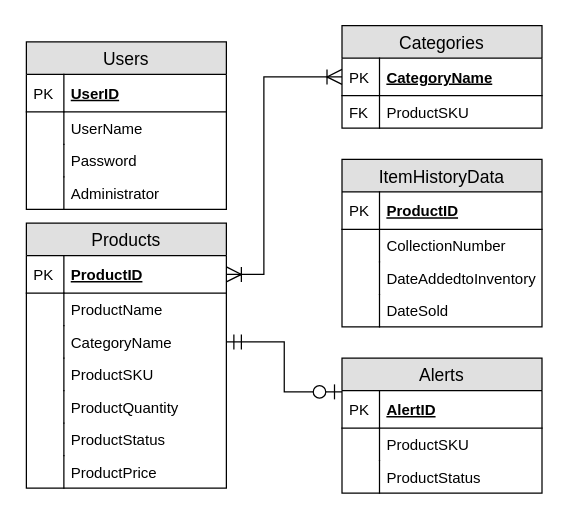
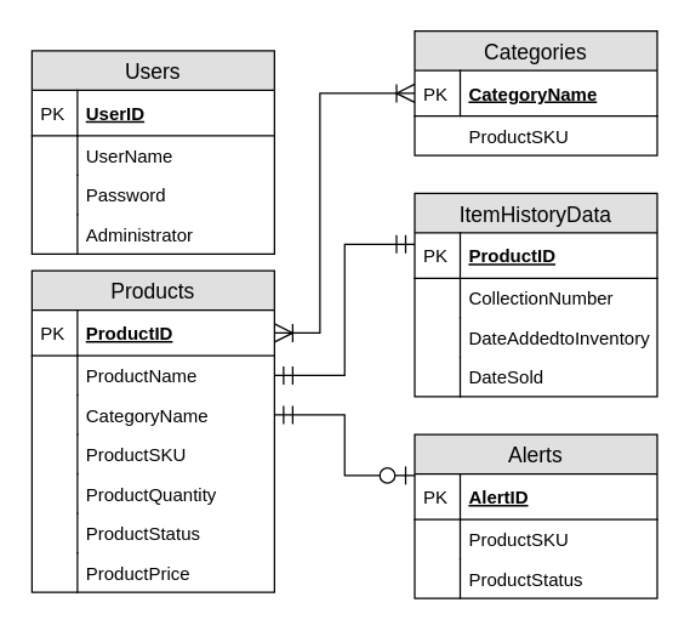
  <mxCell id="0" />
  <mxCell id="1" parent="0" />
  <mxCell id="2" value="Categories" style="swimlane;fontStyle=0;childLayout=stackLayout;horizontal=1;startSize=26;fillColor=#e0e0e0;horizontalStack=0;resizeParent=1;resizeParentMax=0;resizeLast=0;collapsible=1;marginBottom=0;swimlaneFillColor=#ffffff;align=center;fontSize=14;" parent="1" vertex="1"><mxGeometry x="273" y="20" width="160" height="82" as="geometry" /></mxCell>
  <mxCell id="3" value="CategoryName" style="shape=partialRectangle;top=0;left=0;right=0;bottom=1;align=left;verticalAlign=middle;fillColor=none;spacingLeft=34;spacingRight=4;overflow=hidden;rotatable=0;points=[[0,0.5],[1,0.5]];portConstraint=eastwest;dropTarget=0;fontStyle=5;fontSize=12;" parent="2" vertex="1"><mxGeometry y="26" width="160" height="30" as="geometry" /></mxCell>
  <mxCell id="4" value="PK" style="shape=partialRectangle;top=0;left=0;bottom=0;fillColor=none;align=left;verticalAlign=middle;spacingLeft=4;spacingRight=4;overflow=hidden;rotatable=0;points=[];portConstraint=eastwest;part=1;fontSize=12;" parent="3" vertex="1" connectable="0"><mxGeometry width="30" height="30" as="geometry" /></mxCell>
  <mxCell id="5" value="ProductSKU" style="shape=partialRectangle;top=0;left=0;right=0;bottom=0;align=left;verticalAlign=top;fillColor=none;spacingLeft=34;spacingRight=4;overflow=hidden;rotatable=0;points=[[0,0.5],[1,0.5]];portConstraint=eastwest;dropTarget=0;fontSize=12;" parent="2" vertex="1"><mxGeometry y="56" width="160" height="26" as="geometry" /></mxCell>
- <mxCell id="6" value="FK" style="shape=partialRectangle;top=0;left=0;bottom=0;fillColor=none;align=left;verticalAlign=top;spacingLeft=4;spacingRight=4;overflow=hidden;rotatable=0;points=[];portConstraint=eastwest;part=1;fontSize=12;" parent="5" vertex="1" connectable="0"><mxGeometry width="30" height="26" as="geometry" /></mxCell>
  <mxCell id="7" value="Products" style="swimlane;fontStyle=0;childLayout=stackLayout;horizontal=1;startSize=26;fillColor=#e0e0e0;horizontalStack=0;resizeParent=1;resizeParentMax=0;resizeLast=0;collapsible=1;marginBottom=0;swimlaneFillColor=#ffffff;align=center;fontSize=14;" parent="1" vertex="1"><mxGeometry x="20.5" y="178" width="160" height="212" as="geometry" /></mxCell>
  <mxCell id="8" value="ProductID" style="shape=partialRectangle;top=0;left=0;right=0;bottom=1;align=left;verticalAlign=middle;fillColor=none;spacingLeft=34;spacingRight=4;overflow=hidden;rotatable=0;points=[[0,0.5],[1,0.5]];portConstraint=eastwest;dropTarget=0;fontStyle=5;fontSize=12;" parent="7" vertex="1"><mxGeometry y="26" width="160" height="30" as="geometry" /></mxCell>
  <mxCell id="9" value="PK" style="shape=partialRectangle;top=0;left=0;bottom=0;fillColor=none;align=left;verticalAlign=middle;spacingLeft=4;spacingRight=4;overflow=hidden;rotatable=0;points=[];portConstraint=eastwest;part=1;fontSize=12;" parent="8" vertex="1" connectable="0"><mxGeometry width="30" height="30" as="geometry" /></mxCell>
  <mxCell id="10" value="ProductName" style="shape=partialRectangle;top=0;left=0;right=0;bottom=0;align=left;verticalAlign=top;fillColor=none;spacingLeft=34;spacingRight=4;overflow=hidden;rotatable=0;points=[[0,0.5],[1,0.5]];portConstraint=eastwest;dropTarget=0;fontSize=12;" parent="7" vertex="1"><mxGeometry y="56" width="160" height="26" as="geometry" /></mxCell>
  <mxCell id="11" value="" style="shape=partialRectangle;top=0;left=0;bottom=0;fillColor=none;align=left;verticalAlign=top;spacingLeft=4;spacingRight=4;overflow=hidden;rotatable=0;points=[];portConstraint=eastwest;part=1;fontSize=12;" parent="10" vertex="1" connectable="0"><mxGeometry width="30" height="26" as="geometry" /></mxCell>
  <mxCell id="12" value="CategoryName" style="shape=partialRectangle;top=0;left=0;right=0;bottom=0;align=left;verticalAlign=top;fillColor=none;spacingLeft=34;spacingRight=4;overflow=hidden;rotatable=0;points=[[0,0.5],[1,0.5]];portConstraint=eastwest;dropTarget=0;fontSize=12;" parent="7" vertex="1"><mxGeometry y="82" width="160" height="26" as="geometry" /></mxCell>
  <mxCell id="13" value="" style="shape=partialRectangle;top=0;left=0;bottom=0;fillColor=none;align=left;verticalAlign=top;spacingLeft=4;spacingRight=4;overflow=hidden;rotatable=0;points=[];portConstraint=eastwest;part=1;fontSize=12;" parent="12" vertex="1" connectable="0"><mxGeometry width="30" height="26" as="geometry" /></mxCell>
  <mxCell id="14" value="ProductSKU" style="shape=partialRectangle;top=0;left=0;right=0;bottom=0;align=left;verticalAlign=top;fillColor=none;spacingLeft=34;spacingRight=4;overflow=hidden;rotatable=0;points=[[0,0.5],[1,0.5]];portConstraint=eastwest;dropTarget=0;fontSize=12;" parent="7" vertex="1"><mxGeometry y="108" width="160" height="26" as="geometry" /></mxCell>
  <mxCell id="15" value="" style="shape=partialRectangle;top=0;left=0;bottom=0;fillColor=none;align=left;verticalAlign=top;spacingLeft=4;spacingRight=4;overflow=hidden;rotatable=0;points=[];portConstraint=eastwest;part=1;fontSize=12;" parent="14" vertex="1" connectable="0"><mxGeometry width="30" height="26" as="geometry" /></mxCell>
  <mxCell id="16" value="ProductQuantity" style="shape=partialRectangle;top=0;left=0;right=0;bottom=0;align=left;verticalAlign=top;fillColor=none;spacingLeft=34;spacingRight=4;overflow=hidden;rotatable=0;points=[[0,0.5],[1,0.5]];portConstraint=eastwest;dropTarget=0;fontSize=12;" parent="7" vertex="1"><mxGeometry y="134" width="160" height="26" as="geometry" /></mxCell>
  <mxCell id="17" value="" style="shape=partialRectangle;top=0;left=0;bottom=0;fillColor=none;align=left;verticalAlign=top;spacingLeft=4;spacingRight=4;overflow=hidden;rotatable=0;points=[];portConstraint=eastwest;part=1;fontSize=12;" parent="16" vertex="1" connectable="0"><mxGeometry width="30" height="26" as="geometry" /></mxCell>
  <mxCell id="18" value="ProductStatus" style="shape=partialRectangle;top=0;left=0;right=0;bottom=0;align=left;verticalAlign=top;fillColor=none;spacingLeft=34;spacingRight=4;overflow=hidden;rotatable=0;points=[[0,0.5],[1,0.5]];portConstraint=eastwest;dropTarget=0;fontSize=12;" parent="7" vertex="1"><mxGeometry y="160" width="160" height="26" as="geometry" /></mxCell>
  <mxCell id="19" value="" style="shape=partialRectangle;top=0;left=0;bottom=0;fillColor=none;align=left;verticalAlign=top;spacingLeft=4;spacingRight=4;overflow=hidden;rotatable=0;points=[];portConstraint=eastwest;part=1;fontSize=12;" parent="18" vertex="1" connectable="0"><mxGeometry width="30" height="26" as="geometry" /></mxCell>
  <mxCell id="20" value="ProductPrice" style="shape=partialRectangle;top=0;left=0;right=0;bottom=0;align=left;verticalAlign=top;fillColor=none;spacingLeft=34;spacingRight=4;overflow=hidden;rotatable=0;points=[[0,0.5],[1,0.5]];portConstraint=eastwest;dropTarget=0;fontSize=12;" parent="7" vertex="1"><mxGeometry y="186" width="160" height="26" as="geometry" /></mxCell>
  <mxCell id="21" value="" style="shape=partialRectangle;top=0;left=0;bottom=0;fillColor=none;align=left;verticalAlign=top;spacingLeft=4;spacingRight=4;overflow=hidden;rotatable=0;points=[];portConstraint=eastwest;part=1;fontSize=12;" parent="20" vertex="1" connectable="0"><mxGeometry width="30" height="26" as="geometry" /></mxCell>
  <mxCell id="22" value="Users" style="swimlane;fontStyle=0;childLayout=stackLayout;horizontal=1;startSize=26;fillColor=#e0e0e0;horizontalStack=0;resizeParent=1;resizeParentMax=0;resizeLast=0;collapsible=1;marginBottom=0;swimlaneFillColor=#ffffff;align=center;fontSize=14;" parent="1" vertex="1"><mxGeometry x="20.5" y="33" width="160" height="134" as="geometry" /></mxCell>
  <mxCell id="23" value="UserID" style="shape=partialRectangle;top=0;left=0;right=0;bottom=1;align=left;verticalAlign=middle;fillColor=none;spacingLeft=34;spacingRight=4;overflow=hidden;rotatable=0;points=[[0,0.5],[1,0.5]];portConstraint=eastwest;dropTarget=0;fontStyle=5;fontSize=12;" parent="22" vertex="1"><mxGeometry y="26" width="160" height="30" as="geometry" /></mxCell>
  <mxCell id="24" value="PK" style="shape=partialRectangle;top=0;left=0;bottom=0;fillColor=none;align=left;verticalAlign=middle;spacingLeft=4;spacingRight=4;overflow=hidden;rotatable=0;points=[];portConstraint=eastwest;part=1;fontSize=12;" parent="23" vertex="1" connectable="0"><mxGeometry width="30" height="30" as="geometry" /></mxCell>
  <mxCell id="25" value="UserName" style="shape=partialRectangle;top=0;left=0;right=0;bottom=0;align=left;verticalAlign=top;fillColor=none;spacingLeft=34;spacingRight=4;overflow=hidden;rotatable=0;points=[[0,0.5],[1,0.5]];portConstraint=eastwest;dropTarget=0;fontSize=12;" parent="22" vertex="1"><mxGeometry y="56" width="160" height="26" as="geometry" /></mxCell>
  <mxCell id="26" value="" style="shape=partialRectangle;top=0;left=0;bottom=0;fillColor=none;align=left;verticalAlign=top;spacingLeft=4;spacingRight=4;overflow=hidden;rotatable=0;points=[];portConstraint=eastwest;part=1;fontSize=12;" parent="25" vertex="1" connectable="0"><mxGeometry width="30" height="26" as="geometry" /></mxCell>
  <mxCell id="27" value="Password" style="shape=partialRectangle;top=0;left=0;right=0;bottom=0;align=left;verticalAlign=top;fillColor=none;spacingLeft=34;spacingRight=4;overflow=hidden;rotatable=0;points=[[0,0.5],[1,0.5]];portConstraint=eastwest;dropTarget=0;fontSize=12;" parent="22" vertex="1"><mxGeometry y="82" width="160" height="26" as="geometry" /></mxCell>
  <mxCell id="28" value="" style="shape=partialRectangle;top=0;left=0;bottom=0;fillColor=none;align=left;verticalAlign=top;spacingLeft=4;spacingRight=4;overflow=hidden;rotatable=0;points=[];portConstraint=eastwest;part=1;fontSize=12;" parent="27" vertex="1" connectable="0"><mxGeometry width="30" height="26" as="geometry" /></mxCell>
  <mxCell id="29" value="Administrator" style="shape=partialRectangle;top=0;left=0;right=0;bottom=0;align=left;verticalAlign=top;fillColor=none;spacingLeft=34;spacingRight=4;overflow=hidden;rotatable=0;points=[[0,0.5],[1,0.5]];portConstraint=eastwest;dropTarget=0;fontSize=12;" vertex="1" parent="22"><mxGeometry y="108" width="160" height="26" as="geometry" /></mxCell>
  <mxCell id="30" value="" style="shape=partialRectangle;top=0;left=0;bottom=0;fillColor=none;align=left;verticalAlign=top;spacingLeft=4;spacingRight=4;overflow=hidden;rotatable=0;points=[];portConstraint=eastwest;part=1;fontSize=12;" vertex="1" connectable="0" parent="29"><mxGeometry width="30" height="26" as="geometry" /></mxCell>
  <mxCell id="31" value="Alerts" style="swimlane;fontStyle=0;childLayout=stackLayout;horizontal=1;startSize=26;fillColor=#e0e0e0;horizontalStack=0;resizeParent=1;resizeParentMax=0;resizeLast=0;collapsible=1;marginBottom=0;swimlaneFillColor=#ffffff;align=center;fontSize=14;" parent="1" vertex="1"><mxGeometry x="273" y="286" width="160" height="108" as="geometry" /></mxCell>
  <mxCell id="32" value="AlertID" style="shape=partialRectangle;top=0;left=0;right=0;bottom=1;align=left;verticalAlign=middle;fillColor=none;spacingLeft=34;spacingRight=4;overflow=hidden;rotatable=0;points=[[0,0.5],[1,0.5]];portConstraint=eastwest;dropTarget=0;fontStyle=5;fontSize=12;" parent="31" vertex="1"><mxGeometry y="26" width="160" height="30" as="geometry" /></mxCell>
  <mxCell id="33" value="PK" style="shape=partialRectangle;top=0;left=0;bottom=0;fillColor=none;align=left;verticalAlign=middle;spacingLeft=4;spacingRight=4;overflow=hidden;rotatable=0;points=[];portConstraint=eastwest;part=1;fontSize=12;" parent="32" vertex="1" connectable="0"><mxGeometry width="30" height="30" as="geometry" /></mxCell>
  <mxCell id="34" value="ProductSKU" style="shape=partialRectangle;top=0;left=0;right=0;bottom=0;align=left;verticalAlign=top;fillColor=none;spacingLeft=34;spacingRight=4;overflow=hidden;rotatable=0;points=[[0,0.5],[1,0.5]];portConstraint=eastwest;dropTarget=0;fontSize=12;" parent="31" vertex="1"><mxGeometry y="56" width="160" height="26" as="geometry" /></mxCell>
  <mxCell id="35" value="" style="shape=partialRectangle;top=0;left=0;bottom=0;fillColor=none;align=left;verticalAlign=top;spacingLeft=4;spacingRight=4;overflow=hidden;rotatable=0;points=[];portConstraint=eastwest;part=1;fontSize=12;" parent="34" vertex="1" connectable="0"><mxGeometry width="30" height="26" as="geometry" /></mxCell>
  <mxCell id="36" value="ProductStatus" style="shape=partialRectangle;top=0;left=0;right=0;bottom=0;align=left;verticalAlign=top;fillColor=none;spacingLeft=34;spacingRight=4;overflow=hidden;rotatable=0;points=[[0,0.5],[1,0.5]];portConstraint=eastwest;dropTarget=0;fontSize=12;" parent="31" vertex="1"><mxGeometry y="82" width="160" height="26" as="geometry" /></mxCell>
  <mxCell id="37" value="" style="shape=partialRectangle;top=0;left=0;bottom=0;fillColor=none;align=left;verticalAlign=top;spacingLeft=4;spacingRight=4;overflow=hidden;rotatable=0;points=[];portConstraint=eastwest;part=1;fontSize=12;" parent="36" vertex="1" connectable="0"><mxGeometry width="30" height="26" as="geometry" /></mxCell>
  <mxCell id="38" value="ItemHistoryData" style="swimlane;fontStyle=0;childLayout=stackLayout;horizontal=1;startSize=26;fillColor=#e0e0e0;horizontalStack=0;resizeParent=1;resizeParentMax=0;resizeLast=0;collapsible=1;marginBottom=0;swimlaneFillColor=#ffffff;align=center;fontSize=14;" parent="1" vertex="1"><mxGeometry x="273" y="127" width="160" height="134" as="geometry" /></mxCell>
  <mxCell id="39" value="ProductID" style="shape=partialRectangle;top=0;left=0;right=0;bottom=1;align=left;verticalAlign=middle;fillColor=none;spacingLeft=34;spacingRight=4;overflow=hidden;rotatable=0;points=[[0,0.5],[1,0.5]];portConstraint=eastwest;dropTarget=0;fontStyle=5;fontSize=12;" parent="38" vertex="1"><mxGeometry y="26" width="160" height="30" as="geometry" /></mxCell>
  <mxCell id="40" value="PK" style="shape=partialRectangle;top=0;left=0;bottom=0;fillColor=none;align=left;verticalAlign=middle;spacingLeft=4;spacingRight=4;overflow=hidden;rotatable=0;points=[];portConstraint=eastwest;part=1;fontSize=12;" parent="39" vertex="1" connectable="0"><mxGeometry width="30" height="30" as="geometry" /></mxCell>
  <mxCell id="41" value="CollectionNumber" style="shape=partialRectangle;top=0;left=0;right=0;bottom=0;align=left;verticalAlign=top;fillColor=none;spacingLeft=34;spacingRight=4;overflow=hidden;rotatable=0;points=[[0,0.5],[1,0.5]];portConstraint=eastwest;dropTarget=0;fontSize=12;" parent="38" vertex="1"><mxGeometry y="56" width="160" height="26" as="geometry" /></mxCell>
  <mxCell id="42" value="" style="shape=partialRectangle;top=0;left=0;bottom=0;fillColor=none;align=left;verticalAlign=top;spacingLeft=4;spacingRight=4;overflow=hidden;rotatable=0;points=[];portConstraint=eastwest;part=1;fontSize=12;" parent="41" vertex="1" connectable="0"><mxGeometry width="30" height="26" as="geometry" /></mxCell>
  <mxCell id="43" value="DateAddedtoInventory" style="shape=partialRectangle;top=0;left=0;right=0;bottom=0;align=left;verticalAlign=top;fillColor=none;spacingLeft=34;spacingRight=4;overflow=hidden;rotatable=0;points=[[0,0.5],[1,0.5]];portConstraint=eastwest;dropTarget=0;fontSize=12;" parent="38" vertex="1"><mxGeometry y="82" width="160" height="26" as="geometry" /></mxCell>
  <mxCell id="44" value="" style="shape=partialRectangle;top=0;left=0;bottom=0;fillColor=none;align=left;verticalAlign=top;spacingLeft=4;spacingRight=4;overflow=hidden;rotatable=0;points=[];portConstraint=eastwest;part=1;fontSize=12;" parent="43" vertex="1" connectable="0"><mxGeometry width="30" height="26" as="geometry" /></mxCell>
  <mxCell id="45" value="DateSold" style="shape=partialRectangle;top=0;left=0;right=0;bottom=0;align=left;verticalAlign=top;fillColor=none;spacingLeft=34;spacingRight=4;overflow=hidden;rotatable=0;points=[[0,0.5],[1,0.5]];portConstraint=eastwest;dropTarget=0;fontSize=12;" parent="38" vertex="1"><mxGeometry y="108" width="160" height="26" as="geometry" /></mxCell>
  <mxCell id="46" value="" style="shape=partialRectangle;top=0;left=0;bottom=0;fillColor=none;align=left;verticalAlign=top;spacingLeft=4;spacingRight=4;overflow=hidden;rotatable=0;points=[];portConstraint=eastwest;part=1;fontSize=12;" parent="45" vertex="1" connectable="0"><mxGeometry width="30" height="26" as="geometry" /></mxCell>
  <mxCell id="47" style="edgeStyle=orthogonalEdgeStyle;rounded=0;orthogonalLoop=1;jettySize=auto;html=1;exitX=1;exitY=0.5;exitDx=0;exitDy=0;entryX=0;entryY=0.5;entryDx=0;entryDy=0;startArrow=ERoneToMany;startFill=0;endArrow=ERoneToMany;endFill=0;endSize=10;startSize=10;" parent="1" source="8" target="2" edge="1"><mxGeometry relative="1" as="geometry"><Array as="points"><mxPoint x="210.5" y="219" /><mxPoint x="210.5" y="61" /></Array></mxGeometry></mxCell>
  <mxCell id="48" style="edgeStyle=orthogonalEdgeStyle;rounded=0;orthogonalLoop=1;jettySize=auto;html=1;exitX=1;exitY=0.5;exitDx=0;exitDy=0;entryX=0;entryY=0.25;entryDx=0;entryDy=0;startArrow=ERmandOne;startFill=0;endArrow=ERzeroToOne;endFill=1;endSize=10;startSize=10;" parent="1" source="12" target="31" edge="1"><mxGeometry relative="1" as="geometry" /></mxCell>
+ <mxCell id="49" style="edgeStyle=orthogonalEdgeStyle;rounded=0;orthogonalLoop=1;jettySize=auto;html=1;exitX=1;exitY=0.5;exitDx=0;exitDy=0;entryX=0;entryY=0.25;entryDx=0;entryDy=0;endArrow=ERmandOne;endFill=0;startArrow=ERmandOne;startFill=0;endSize=10;startSize=10;" parent="1" source="10" target="38" edge="1"><mxGeometry relative="1" as="geometry" /></mxCell>
